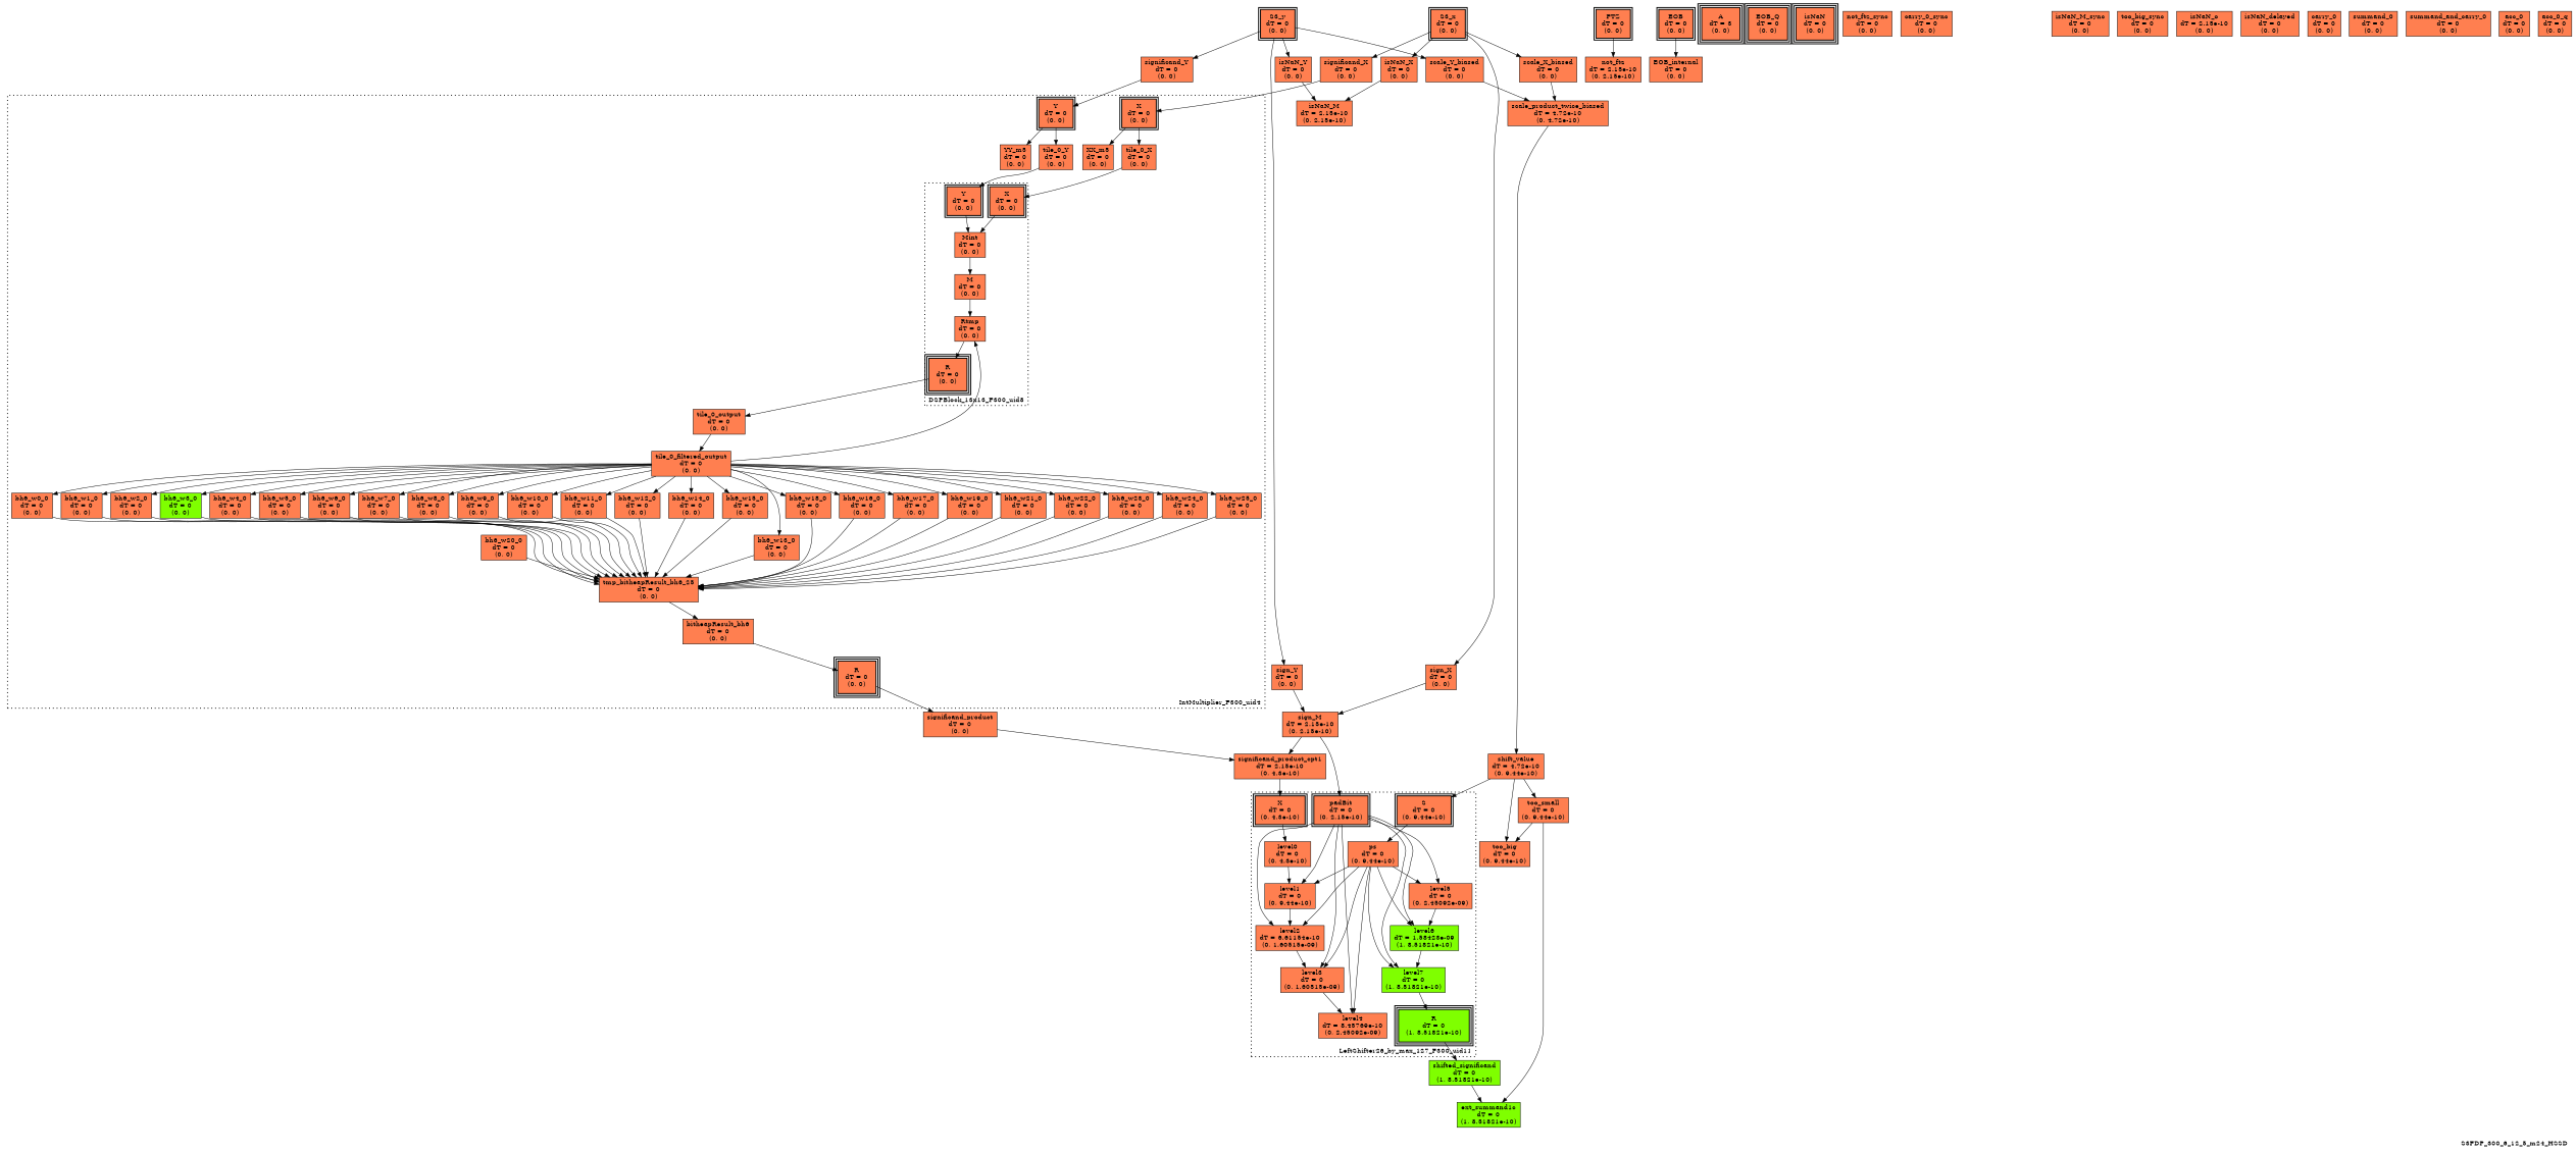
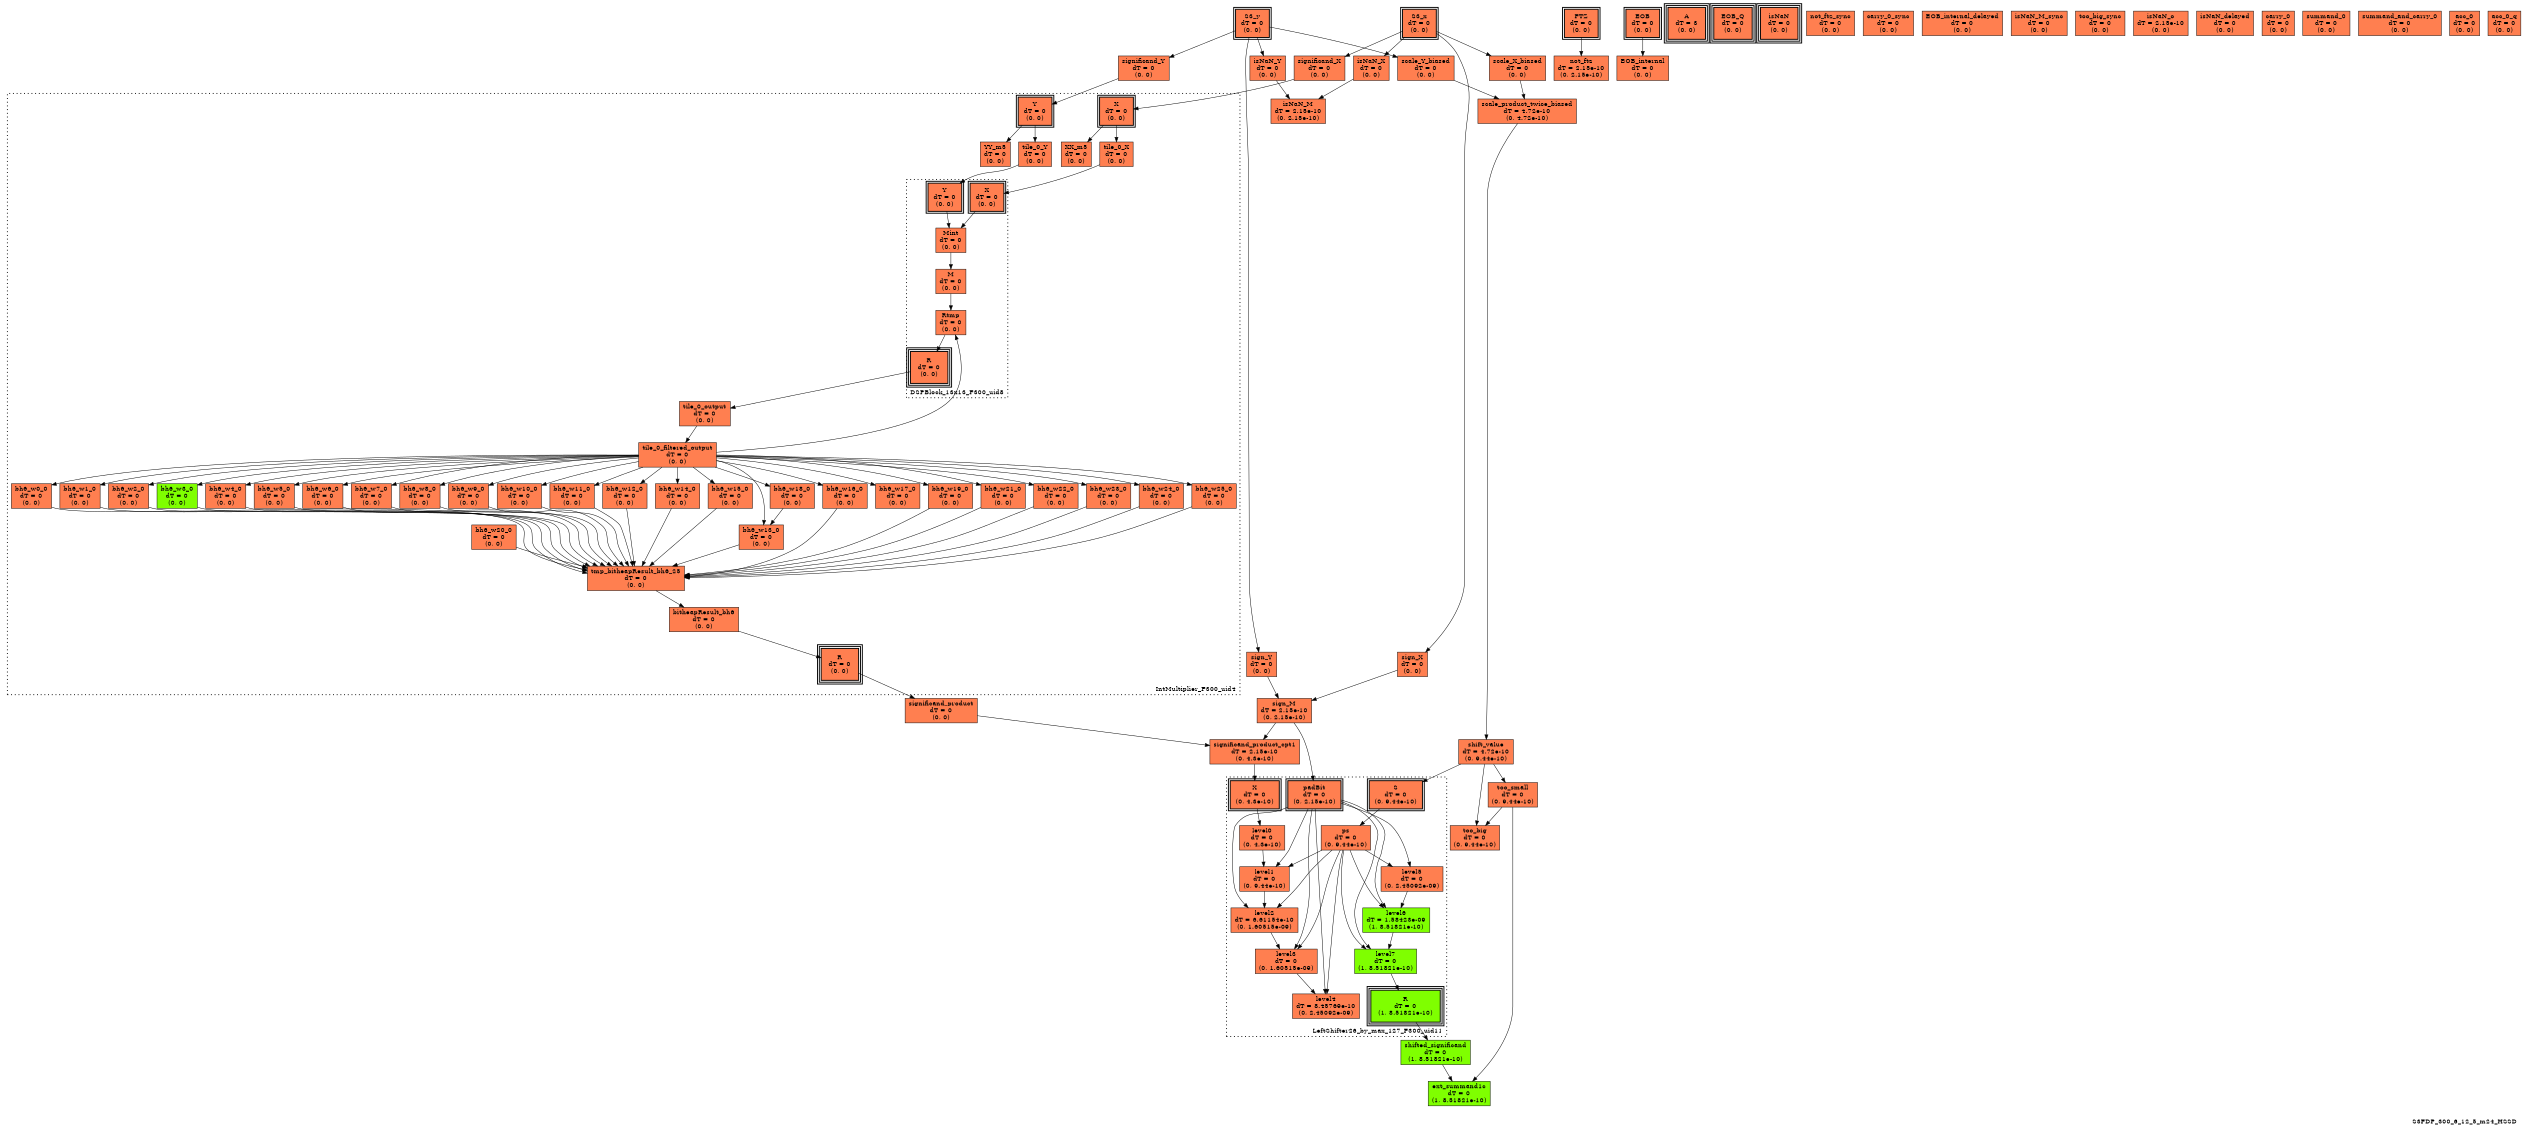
  digraph {
    label=S3FDP_300_6_12_5_m24_HSSD
    labeljust=right
    labelloc=bottom
    nodesep=0.25
    ranksep=0.5
    node [color=black fillcolor=coral peripheries=1 shape=box style=filled]
    edge [arrowhead=normal arrowsize=1.0 arrowtail=normal color=black dir=forward]
    n1 [label="S3_x\ndT = 0\n(0, 0)" peripheries=2 style="bold, filled"]
    n2 [label="S3_y\ndT = 0\n(0, 0)" peripheries=2 style="bold, filled"]
    n3 [label="FTZ\ndT = 0\n(0, 0)" peripheries=2 style="bold, filled"]
    n4 [label="EOB\ndT = 0\n(0, 0)" peripheries=2 style="bold, filled"]
    n5 [label="A\ndT = 3\n(0, 0)" peripheries=3 style="bold, filled"]
    n6 [label="EOB_Q\ndT = 0\n(0, 0)" peripheries=3 style="bold, filled"]
    n7 [label="isNaN\ndT = 0\n(0, 0)" peripheries=3 style="bold, filled"]
    n8 [label="X\ndT = 0\n(0, 0)" peripheries=2 style="bold, filled"]
    n9 [label="Y\ndT = 0\n(0, 0)" peripheries=2 style="bold, filled"]
    n10 [label="R\ndT = 0\n(0, 0)" peripheries=3 style="bold, filled"]
    n11 [label="X\ndT = 0\n(0, 0)" peripheries=2 style="bold, filled"]
    n12 [label="Y\ndT = 0\n(0, 0)" peripheries=2 style="bold, filled"]
    n13 [label="R\ndT = 0\n(0, 0)" peripheries=3 style="bold, filled"]
    n14 [label="Mint\ndT = 0\n(0, 0)"]
    n15 [label="M\ndT = 0\n(0, 0)"]
    n16 [label="Rtmp\ndT = 0\n(0, 0)"]
    n17 [label="XX_m5\ndT = 0\n(0, 0)"]
    n18 [label="tile_0_X\ndT = 0\n(0, 0)"]
    n19 [label="YY_m5\ndT = 0\n(0, 0)"]
    n20 [label="tile_0_Y\ndT = 0\n(0, 0)"]
    n21 [label="tile_0_output\ndT = 0\n(0, 0)"]
    n22 [label="tile_0_filtered_output\ndT = 0\n(0, 0)"]
    n23 [label="bh6_w0_0\ndT = 0\n(0, 0)"]
    n24 [label="bh6_w1_0\ndT = 0\n(0, 0)"]
    n25 [label="bh6_w2_0\ndT = 0\n(0, 0)"]
    n26 [fillcolor=chartreuse label="bh6_w3_0\ndT = 0\n(0, 0)"]
    n27 [label="bh6_w4_0\ndT = 0\n(0, 0)"]
    n28 [label="bh6_w5_0\ndT = 0\n(0, 0)"]
    n29 [label="bh6_w6_0\ndT = 0\n(0, 0)"]
    n30 [label="bh6_w7_0\ndT = 0\n(0, 0)"]
    n31 [label="bh6_w8_0\ndT = 0\n(0, 0)"]
    n32 [label="bh6_w9_0\ndT = 0\n(0, 0)"]
    n33 [label="bh6_w10_0\ndT = 0\n(0, 0)"]
    n34 [label="bh6_w11_0\ndT = 0\n(0, 0)"]
    n35 [label="bh6_w12_0\ndT = 0\n(0, 0)"]
    n36 [label="bh6_w13_0\ndT = 0\n(0, 0)"]
    n37 [label="bh6_w14_0\ndT = 0\n(0, 0)"]
    n38 [label="bh6_w15_0\ndT = 0\n(0, 0)"]
    n39 [label="bh6_w16_0\ndT = 0\n(0, 0)"]
    n40 [label="bh6_w17_0\ndT = 0\n(0, 0)"]
    n41 [label="bh6_w18_0\ndT = 0\n(0, 0)"]
    n42 [label="bh6_w19_0\ndT = 0\n(0, 0)"]
    n43 [label="bh6_w20_0\ndT = 0\n(0, 0)"]
    n44 [label="bh6_w21_0\ndT = 0\n(0, 0)"]
    n45 [label="bh6_w22_0\ndT = 0\n(0, 0)"]
    n46 [label="bh6_w23_0\ndT = 0\n(0, 0)"]
    n47 [label="bh6_w24_0\ndT = 0\n(0, 0)"]
    n48 [label="bh6_w25_0\ndT = 0\n(0, 0)"]
    n49 [label="tmp_bitheapResult_bh6_25\ndT = 0\n(0, 0)"]
    n50 [label="bitheapResult_bh6\ndT = 0\n(0, 0)"]
    n51 [label="X\ndT = 0\n(0, 4.3e-10)" peripheries=2 style="bold, filled"]
    n52 [label="S\ndT = 0\n(0, 9.44e-10)" peripheries=2 style="bold, filled"]
    n53 [label="padBit\ndT = 0\n(0, 2.15e-10)" peripheries=2 style="bold, filled"]
    n54 [fillcolor=chartreuse label="R\ndT = 0\n(1, 8.51821e-10)" peripheries=3 style="bold, filled"]
    n55 [label="level0\ndT = 0\n(0, 4.3e-10)"]
    n56 [label="ps\ndT = 0\n(0, 9.44e-10)"]
    n57 [label="level1\ndT = 0\n(0, 9.44e-10)"]
    n58 [label="level2\ndT = 6.61154e-10\n(0, 1.60515e-09)"]
    n59 [label="level3\ndT = 0\n(0, 1.60515e-09)"]
    n60 [label="level4\ndT = 8.45769e-10\n(0, 2.45092e-09)"]
    n61 [label="level5\ndT = 0\n(0, 2.45092e-09)"]
    n62 [fillcolor=chartreuse label="level6\ndT = 1.58423e-09\n(1, 8.51821e-10)"]
    n63 [fillcolor=chartreuse label="level7\ndT = 0\n(1, 8.51821e-10)"]
    n64 [label="sign_X\ndT = 0\n(0, 0)"]
    n65 [label="isNaN_X\ndT = 0\n(0, 0)"]
    n66 [label="significand_X\ndT = 0\n(0, 0)"]
    n67 [label="scale_X_biased\ndT = 0\n(0, 0)"]
    n68 [label="sign_Y\ndT = 0\n(0, 0)"]
    n69 [label="isNaN_Y\ndT = 0\n(0, 0)"]
    n70 [label="significand_Y\ndT = 0\n(0, 0)"]
    n71 [label="scale_Y_biased\ndT = 0\n(0, 0)"]
    n72 [label="not_ftz\ndT = 2.15e-10\n(0, 2.15e-10)"]
    n73 [label="EOB_internal\ndT = 0\n(0, 0)"]
    n74 [label="significand_product\ndT = 0\n(0, 0)"]
    n75 [fillcolor=chartreuse label="shifted_significand\ndT = 0\n(1, 8.51821e-10)"]
    n76 [label="sign_M\ndT = 2.15e-10\n(0, 2.15e-10)"]
    n77 [label="isNaN_M\ndT = 2.15e-10\n(0, 2.15e-10)"]
    n78 [label="scale_product_twice_biased\ndT = 4.72e-10\n(0, 4.72e-10)"]
    n79 [label="significand_product_cpt1\ndT = 2.15e-10\n(0, 4.3e-10)"]
    n80 [label="shift_value\ndT = 4.72e-10\n(0, 9.44e-10)"]
    n81 [label="too_small\ndT = 0\n(0, 9.44e-10)"]
    n82 [label="too_big\ndT = 0\n(0, 9.44e-10)"]
    n83 [fillcolor=chartreuse label="ext_summand1c\ndT = 0\n(1, 8.51821e-10)"]
    n84 [label="not_ftz_sync\ndT = 0\n(0, 0)"]
    n85 [label="carry_0_sync\ndT = 0\n(0, 0)"]
+   n86 [label="EOB_internal_delayed\ndT = 0\n(0, 0)"]
    n87 [label="isNaN_M_sync\ndT = 0\n(0, 0)"]
    n88 [label="too_big_sync\ndT = 0\n(0, 0)"]
    n89 [label="isNaN_o\ndT = 2.15e-10\n(0, 0)"]
    n90 [label="isNaN_delayed\ndT = 0\n(0, 0)"]
    n91 [label="carry_0\ndT = 0\n(0, 0)"]
    n92 [label="summand_0\ndT = 0\n(0, 0)"]
    n93 [label="summand_and_carry_0\ndT = 0\n(0, 0)"]
    n94 [label="acc_0\ndT = 0\n(0, 0)"]
    n95 [label="acc_0_q\ndT = 0\n(0, 0)"]
    subgraph sub_1 {
      rank=same
      n1
      n2
      n3
      n4
    }
    subgraph sub_2 {
      rank=same
      n5
      n6
      n7
    }
    subgraph cluster_3 {
      label=IntMultiplier_F300_uid4
      style="bold, dotted"
      n17
      n18
      n19
      n20
      n21
      n22
      n23
      n24
      n25
      n26
      n27
      n28
      n29
      n30
      n31
      n32
      n33
      n34
      n35
      n36
      n37
      n38
      n39
      n40
      n41
      n42
      n43
      n44
      n45
      n46
      n47
      n48
      n49
      n50
      subgraph sub_4 {
        label=IntMultiplier_F300_uid4
        rank=same
        style="bold, dotted"
        n8
        n9
      }
      subgraph sub_5 {
        label=IntMultiplier_F300_uid4
        rank=same
        style="bold, dotted"
        n10
      }
      subgraph cluster_6 {
        label=DSPBlock_13x13_F300_uid8
        style="bold, dotted"
        n14
        n15
        n16
        subgraph sub_7 {
          label=DSPBlock_13x13_F300_uid8
          rank=same
          style="bold, dotted"
          n11
          n12
        }
        subgraph sub_8 {
          label=DSPBlock_13x13_F300_uid8
          rank=same
          style="bold, dotted"
          n13
        }
      }
    }
    subgraph cluster_9 {
      label=LeftShifter26_by_max_127_F300_uid11
      style="bold, dotted"
      n55
      n56
      n57
      n58
      n59
      n60
      n61
      n62
      n63
      subgraph sub_10 {
        label=LeftShifter26_by_max_127_F300_uid11
        rank=same
        style="bold, dotted"
        n51
        n52
        n53
      }
      subgraph sub_11 {
        label=LeftShifter26_by_max_127_F300_uid11
        rank=same
        style="bold, dotted"
        n54
      }
    }
    n1 -> n64
    n1 -> n65
    n1 -> n66
    n1 -> n67
    n2 -> n68
    n2 -> n69
    n2 -> n70
    n2 -> n71
    n3 -> n72
    n4 -> n73
    n8 -> n17
    n8 -> n18
    n9 -> n19
    n9 -> n20
    n10 -> n74
    n11 -> n14
    n12 -> n14
    n13 -> n21
    n14 -> n15
    n15 -> n16
    n16 -> n13
    n18 -> n11
    n20 -> n12
    n21 -> n22
    n22 -> n16
    n22 -> n23
    n22 -> n24
    n22 -> n25
    n22 -> n26
    n22 -> n27
    n22 -> n28
    n22 -> n29
    n22 -> n30
    n22 -> n31
    n22 -> n32
    n22 -> n33
    n22 -> n34
    n22 -> n35
    n22 -> n36
    n22 -> n37
    n22 -> n38
    n22 -> n39
    n22 -> n40
    n22 -> n41
    n22 -> n42
    n22 -> n44
    n22 -> n45
    n22 -> n46
    n22 -> n47
    n22 -> n48
    n23 -> n49
    n24 -> n49
    n25 -> n49
    n26 -> n49
    n27 -> n49
    n28 -> n49
    n29 -> n49
    n30 -> n49
    n31 -> n49
    n32 -> n49
    n33 -> n49
    n34 -> n49
    n35 -> n49
    n36 -> n49
    n37 -> n49
    n38 -> n49
    n39 -> n49
-   n40 -> n49
-   n41 -> n49
+   n41 -> n36
    n42 -> n49
    n43 -> n49
    n44 -> n49
    n45 -> n49
    n46 -> n49
    n47 -> n49
    n48 -> n49
    n49 -> n50
    n50 -> n10
    n51 -> n55
    n52 -> n56
    n53 -> n57
    n53 -> n58
    n53 -> n59
    n53 -> n60
    n53 -> n61
    n53 -> n62
    n53 -> n63
    n54 -> n75
    n55 -> n57
    n56 -> n57
    n56 -> n58
    n56 -> n59
    n56 -> n60
    n56 -> n61
    n56 -> n62
    n56 -> n63
    n57 -> n58
    n58 -> n59
    n59 -> n60
    n61 -> n62
    n62 -> n63
    n63 -> n54
    n64 -> n76
    n65 -> n77
    n66 -> n8
    n67 -> n78
    n68 -> n76
    n69 -> n77
    n70 -> n9
    n71 -> n78
    n74 -> n79
    n75 -> n83
    n76 -> n53
    n76 -> n79
    n78 -> n80
    n79 -> n51
    n80 -> n52
    n80 -> n81
    n80 -> n82
    n81 -> n82
    n81 -> n83
  }
